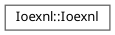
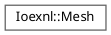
  digraph {
    rankdir=LR
    fontname="Noto Sans"
-   n1 [color=grey40 fillcolor=white fontname="Noto Sans" fontsize=10 height=0.2 label="Ioexnl::Ioexnl" shape=box style=filled width=0.4]
+   n1 [color=grey40 fillcolor=white fontname="Noto Sans" fontsize=10 height=0.2 label="Ioexnl::Mesh" shape=box style=filled width=0.4]
  }
